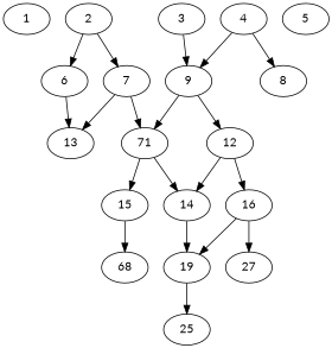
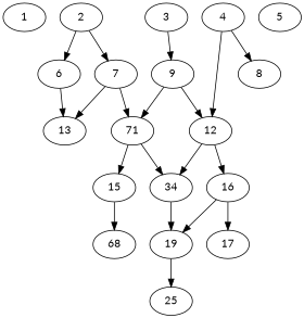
  digraph {
    fontname=Lato
    node [alpha=0.19 fontname=Lato]
    edge [fontname=Lato]
    1 [expect_size=52281344]
    2 [alpha=0.18 expect_size=23764992]
    6 [alpha=0.13 expect_size=19447808]
    7 [alpha=0.04 expect_size=24695808]
    13 [alpha=0.06 expect_size=13809664]
    n6 [alpha=0.10 expect_size=19598336 label=71]
    15 [alpha=0.00 expect_size=23504896]
-   14 [alpha=0.04 expect_size=37649408]
+   14 [alpha=0.04 expect_size=37649408 label=34]
    3 [alpha=0.10 expect_size=15817728]
    9 [alpha=0.09 expect_size=23745536]
    12 [alpha=0.16 expect_size=17917952]
    16 [alpha=0.15 expect_size=38859776]
    4 [alpha=0.14 expect_size=30650368]
    8 [alpha=0.17 expect_size=31343616]
    5 [alpha=0.07 expect_size=14617600]
    n16 [expect_size=30821376 label=68]
    19 [alpha=0.08 expect_size=23495680]
-   17 [alpha=0.06 expect_size=21490688 label=27]
+   17 [alpha=0.06 expect_size=21490688]
    n19 [alpha=0.02 expect_size=45557760 label=25]
    2 -> 6
    2 -> 7
    6 -> 13
    7 -> 13
    7 -> n6
    n6 -> 15
    n6 -> 14
    15 -> n16
    14 -> 19
    3 -> 9
    9 -> n6
    9 -> 12
    12 -> 14
    12 -> 16
    16 -> 19
    16 -> 17
-   4 -> 9
+   4 -> 12
    4 -> 8
    19 -> n19
  }
